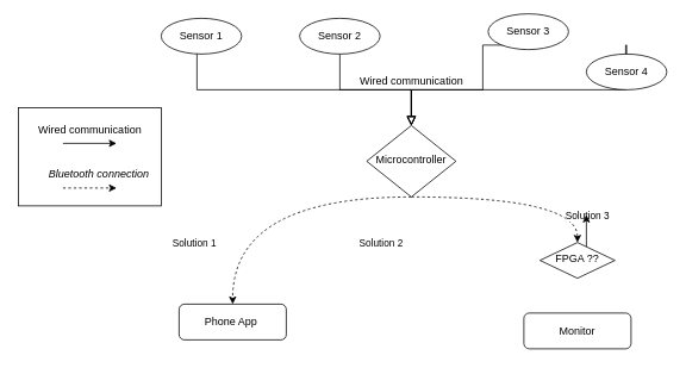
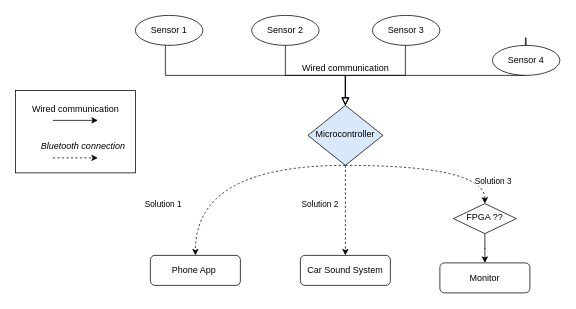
  <mxCell id="0" />
  <mxCell id="1" parent="0" />
  <mxCell id="2" value="" style="rounded=0;html=1;jettySize=auto;orthogonalLoop=1;fontSize=11;endArrow=block;endFill=0;endSize=8;strokeWidth=1;shadow=0;labelBackgroundColor=none;edgeStyle=orthogonalEdgeStyle;exitX=0.5;exitY=1;exitDx=0;exitDy=0;" edge="1" parent="1" source="14" target="7"><mxGeometry relative="1" as="geometry"><mxPoint x="220" y="60" as="sourcePoint" /><Array as="points"><mxPoint x="220" y="50" /><mxPoint x="220" y="100" /><mxPoint x="460" y="100" /></Array></mxGeometry></mxCell>
+ <mxCell id="3" style="edgeStyle=orthogonalEdgeStyle;rounded=0;orthogonalLoop=1;jettySize=auto;html=1;entryX=0.5;entryY=0;entryDx=0;entryDy=0;dashed=1;" edge="1" parent="1" source="7" target="9"><mxGeometry relative="1" as="geometry" /></mxCell>
  <mxCell id="4" style="edgeStyle=orthogonalEdgeStyle;orthogonalLoop=1;jettySize=auto;html=1;entryX=0.5;entryY=0;entryDx=0;entryDy=0;curved=1;dashed=1;exitX=0.5;exitY=1;exitDx=0;exitDy=0;" edge="1" parent="1" source="7" target="13"><mxGeometry relative="1" as="geometry"><Array as="points"><mxPoint x="260" y="220" /></Array></mxGeometry></mxCell>
  <mxCell id="5" value="Solution 1" style="edgeLabel;html=1;align=center;verticalAlign=middle;resizable=0;points=[];" connectable="0" vertex="1" parent="4"><mxGeometry x="0.003" y="-3" relative="1" as="geometry"><mxPoint x="-84" y="54" as="offset" /></mxGeometry></mxCell>
  <mxCell id="6" style="edgeStyle=orthogonalEdgeStyle;orthogonalLoop=1;jettySize=auto;html=1;entryX=0.5;entryY=0;entryDx=0;entryDy=0;dashed=1;curved=1;" edge="1" parent="1" source="7" target="23"><mxGeometry relative="1" as="geometry"><Array as="points"><mxPoint x="646" y="220" /></Array></mxGeometry></mxCell>
- <mxCell id="7" value="Microcontroller" style="rhombus;whiteSpace=wrap;html=1;shadow=0;fontFamily=Helvetica;fontSize=12;align=center;strokeWidth=1;spacing=6;spacingTop=-4;" vertex="1" parent="1"><mxGeometry x="410" y="140" width="100" height="80" as="geometry" /></mxCell>
+ <mxCell id="7" value="Microcontroller" style="rhombus;whiteSpace=wrap;html=1;shadow=0;fontFamily=Helvetica;fontSize=12;align=center;strokeWidth=1;spacing=6;spacingTop=-4;fillColor=#dae8fc;" vertex="1" parent="1"><mxGeometry x="410" y="140" width="100" height="80" as="geometry" /></mxCell>
  <mxCell id="8" value="Monitor" style="rounded=1;whiteSpace=wrap;html=1;fontSize=12;glass=0;strokeWidth=1;shadow=0;" vertex="1" parent="1"><mxGeometry x="586" y="350" width="120" height="40" as="geometry" /></mxCell>
+ <mxCell id="9" value="Car Sound System" style="rounded=1;whiteSpace=wrap;html=1;fontSize=12;glass=0;strokeWidth=1;shadow=0;" vertex="1" parent="1"><mxGeometry x="400" y="340" width="120" height="40" as="geometry" /></mxCell>
  <mxCell id="10" value="" style="rounded=0;html=1;jettySize=auto;orthogonalLoop=1;fontSize=11;endArrow=block;endFill=0;endSize=8;strokeWidth=1;shadow=0;labelBackgroundColor=none;edgeStyle=orthogonalEdgeStyle;entryX=0.5;entryY=0;entryDx=0;entryDy=0;exitX=0.5;exitY=1;exitDx=0;exitDy=0;" edge="1" parent="1" source="15" target="7"><mxGeometry relative="1" as="geometry"><mxPoint x="700" y="110" as="targetPoint" /><mxPoint x="700" y="60" as="sourcePoint" /><Array as="points"><mxPoint x="700" y="50" /><mxPoint x="700" y="100" /><mxPoint x="460" y="100" /></Array></mxGeometry></mxCell>
  <mxCell id="11" value="" style="rounded=0;html=1;jettySize=auto;orthogonalLoop=1;fontSize=11;endArrow=block;endFill=0;endSize=8;strokeWidth=1;shadow=0;labelBackgroundColor=none;edgeStyle=orthogonalEdgeStyle;exitX=0.5;exitY=1;exitDx=0;exitDy=0;" edge="1" parent="1" source="17"><mxGeometry relative="1" as="geometry"><mxPoint x="460" y="140" as="targetPoint" /><mxPoint x="380" y="60" as="sourcePoint" /><Array as="points"><mxPoint x="380" y="50" /><mxPoint x="380" y="100" /><mxPoint x="460" y="100" /></Array></mxGeometry></mxCell>
  <mxCell id="12" value="" style="rounded=0;html=1;jettySize=auto;orthogonalLoop=1;fontSize=11;endArrow=block;endFill=0;endSize=8;strokeWidth=1;shadow=0;labelBackgroundColor=none;edgeStyle=orthogonalEdgeStyle;entryX=0.5;entryY=0;entryDx=0;entryDy=0;exitX=0.444;exitY=1;exitDx=0;exitDy=0;exitPerimeter=0;" edge="1" parent="1" source="16" target="7"><mxGeometry relative="1" as="geometry"><mxPoint x="540" y="110" as="targetPoint" /><mxPoint x="540" y="60" as="sourcePoint" /><Array as="points"><mxPoint x="540" y="50" /><mxPoint x="540" y="100" /><mxPoint x="460" y="100" /></Array></mxGeometry></mxCell>
  <mxCell id="13" value="Phone App&amp;nbsp;" style="rounded=1;whiteSpace=wrap;html=1;fontSize=12;glass=0;strokeWidth=1;shadow=0;" vertex="1" parent="1"><mxGeometry x="200" y="340" width="120" height="40" as="geometry" /></mxCell>
  <mxCell id="14" value="Sensor 1" style="ellipse;whiteSpace=wrap;html=1;" vertex="1" parent="1"><mxGeometry x="180" y="20" width="90" height="40" as="geometry" /></mxCell>
  <mxCell id="15" value="Sensor 4" style="ellipse;whiteSpace=wrap;html=1;" vertex="1" parent="1"><mxGeometry x="656" y="60" width="90" height="40" as="geometry" /></mxCell>
- <mxCell id="16" value="Sensor 3" style="ellipse;whiteSpace=wrap;html=1;" vertex="1" parent="1"><mxGeometry x="546" y="15" width="90" height="40" as="geometry" /></mxCell>
+ <mxCell id="16" value="Sensor 3" style="ellipse;whiteSpace=wrap;html=1;" vertex="1" parent="1"><mxGeometry x="496" y="20" width="90" height="40" as="geometry" /></mxCell>
  <mxCell id="17" value="Sensor 2" style="ellipse;whiteSpace=wrap;html=1;" vertex="1" parent="1"><mxGeometry x="335" y="20" width="90" height="40" as="geometry" /></mxCell>
  <mxCell id="18" value="Solution 3" style="edgeLabel;html=1;align=center;verticalAlign=middle;resizable=0;points=[];" connectable="0" vertex="1" parent="1"><mxGeometry x="656" y="240" as="geometry" /></mxCell>
  <mxCell id="19" value="Solution 2" style="edgeLabel;html=1;align=center;verticalAlign=middle;resizable=0;points=[];" connectable="0" vertex="1" parent="1"><mxGeometry x="425" y="271" as="geometry" /></mxCell>
  <mxCell id="20" value="Wired communication" style="text;html=1;align=center;verticalAlign=middle;resizable=0;points=[];autosize=1;strokeColor=none;fillColor=none;" vertex="1" parent="1"><mxGeometry x="390" y="75" width="140" height="30" as="geometry" /></mxCell>
  <mxCell id="21" value="&lt;i&gt;Bluetooth connection&lt;/i&gt;" style="text;html=1;align=center;verticalAlign=middle;resizable=0;points=[];autosize=1;strokeColor=none;fillColor=none;" vertex="1" parent="1"><mxGeometry x="40" y="180" width="140" height="30" as="geometry" /></mxCell>
- <mxCell id="22" style="edgeStyle=orthogonalEdgeStyle;orthogonalLoop=1;jettySize=auto;html=1;rounded=0;" edge="1" parent="1" source="23" target="18"><mxGeometry relative="1" as="geometry" /></mxCell>
+ <mxCell id="22" style="edgeStyle=orthogonalEdgeStyle;orthogonalLoop=1;jettySize=auto;html=1;entryX=0.5;entryY=0;entryDx=0;entryDy=0;rounded=0;" edge="1" parent="1" source="23" target="8"><mxGeometry relative="1" as="geometry" /></mxCell>
  <mxCell id="23" value="FPGA ??" style="rhombus;whiteSpace=wrap;html=1;shadow=0;fontFamily=Helvetica;fontSize=12;align=center;strokeWidth=1;spacing=6;spacingTop=-4;" vertex="1" parent="1"><mxGeometry x="604" y="271" width="84" height="40" as="geometry" /></mxCell>
  <mxCell id="24" value="Wired communication" style="text;html=1;align=center;verticalAlign=middle;resizable=0;points=[];autosize=1;strokeColor=none;fillColor=none;" vertex="1" parent="1"><mxGeometry x="30" y="130" width="140" height="30" as="geometry" /></mxCell>
  <mxCell id="25" value="" style="endArrow=classic;html=1;rounded=0;" edge="1" parent="1"><mxGeometry width="50" height="50" relative="1" as="geometry"><mxPoint x="70" y="160" as="sourcePoint" /><mxPoint x="130" y="160" as="targetPoint" /></mxGeometry></mxCell>
  <mxCell id="26" value="" style="endArrow=classic;html=1;rounded=0;dashed=1;" edge="1" parent="1"><mxGeometry width="50" height="50" relative="1" as="geometry"><mxPoint x="70" y="210" as="sourcePoint" /><mxPoint x="130" y="210" as="targetPoint" /></mxGeometry></mxCell>
  <mxCell id="27" value="" style="rounded=0;whiteSpace=wrap;html=1;fillStyle=zigzag-line;fillColor=none;" vertex="1" parent="1"><mxGeometry x="20" y="120" width="160" height="110" as="geometry" /></mxCell>
